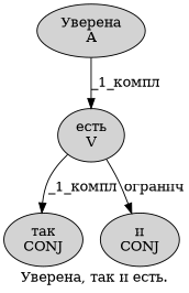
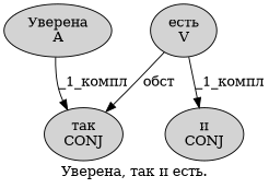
  digraph {
    label="Уверена, так и есть."
    node [fillcolor=lightgray penwidth=1 shape=ellipse style=filled]
    n1 [label="Уверена\nA"]
    n2 [label="есть\nV"]
    n3 [label="так\nCONJ"]
    n4 [label="и\nCONJ"]
-   n1 -> n2 [label="_1_компл"]
-   n2 -> n3 [label="_1_компл"]
-   n2 -> n4 [label="огранич"]
+   n1 -> n3 [label="_1_компл"]
+   n2 -> n3 [label="обст"]
+   n2 -> n4 [label="_1_компл"]
  }
